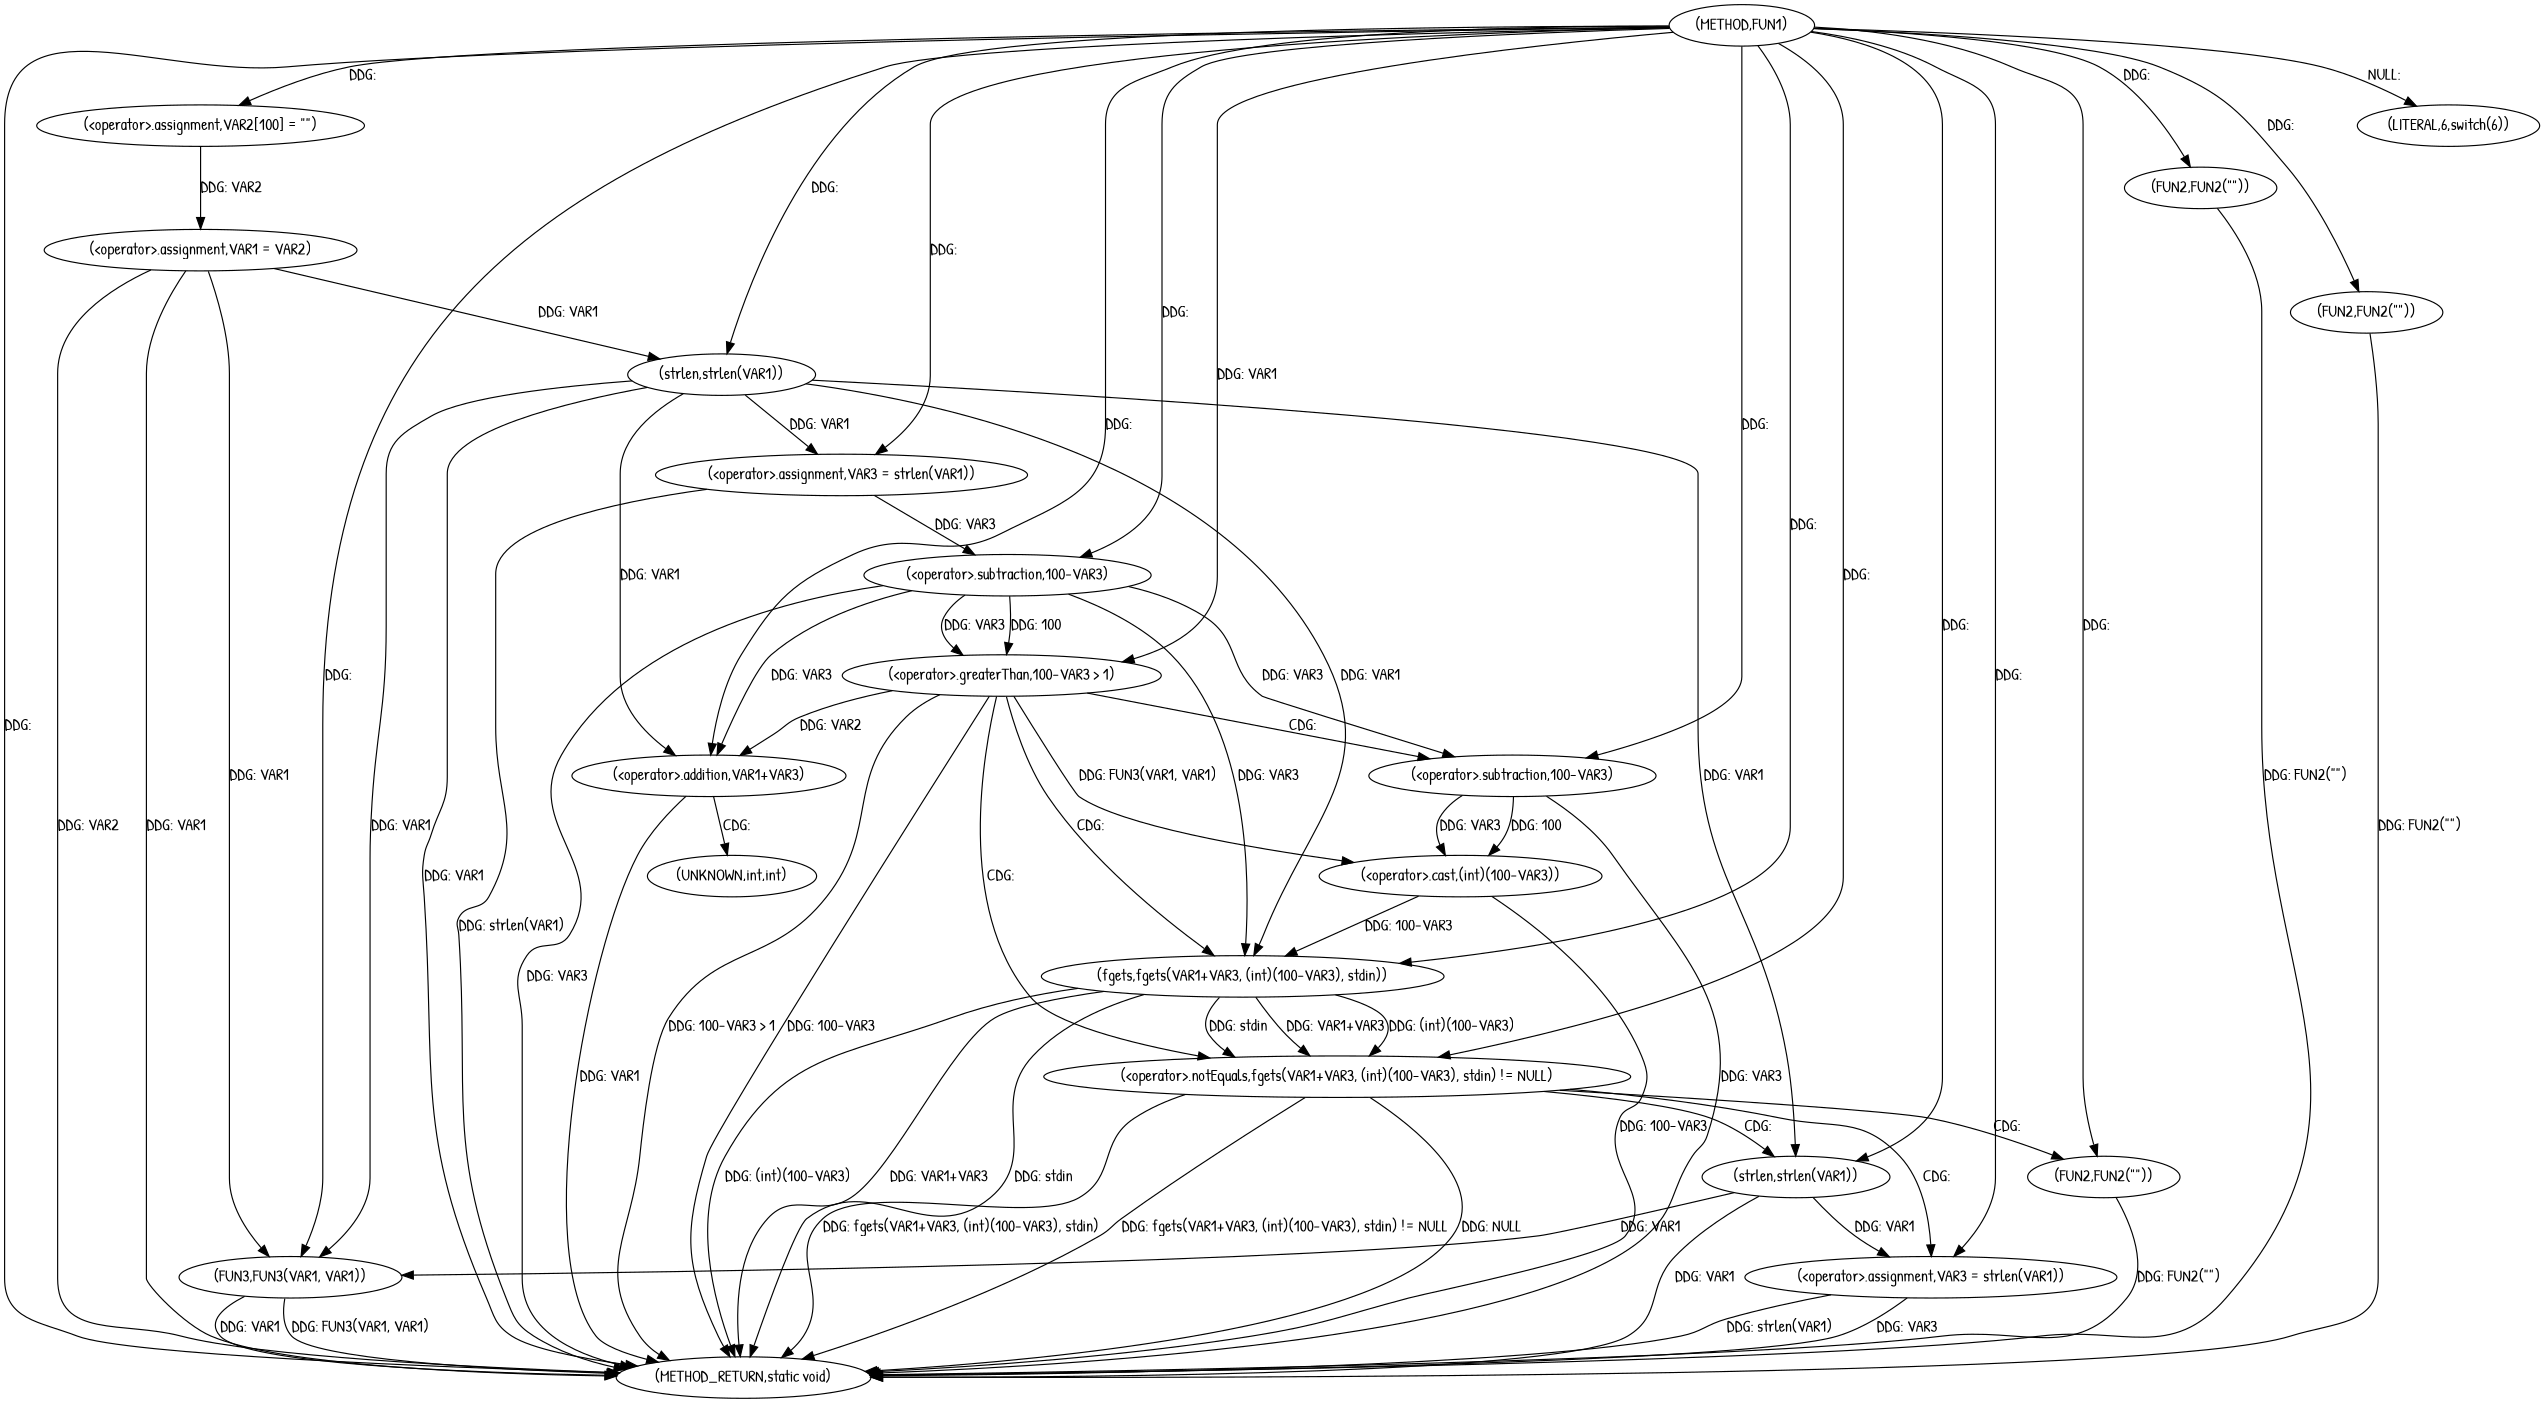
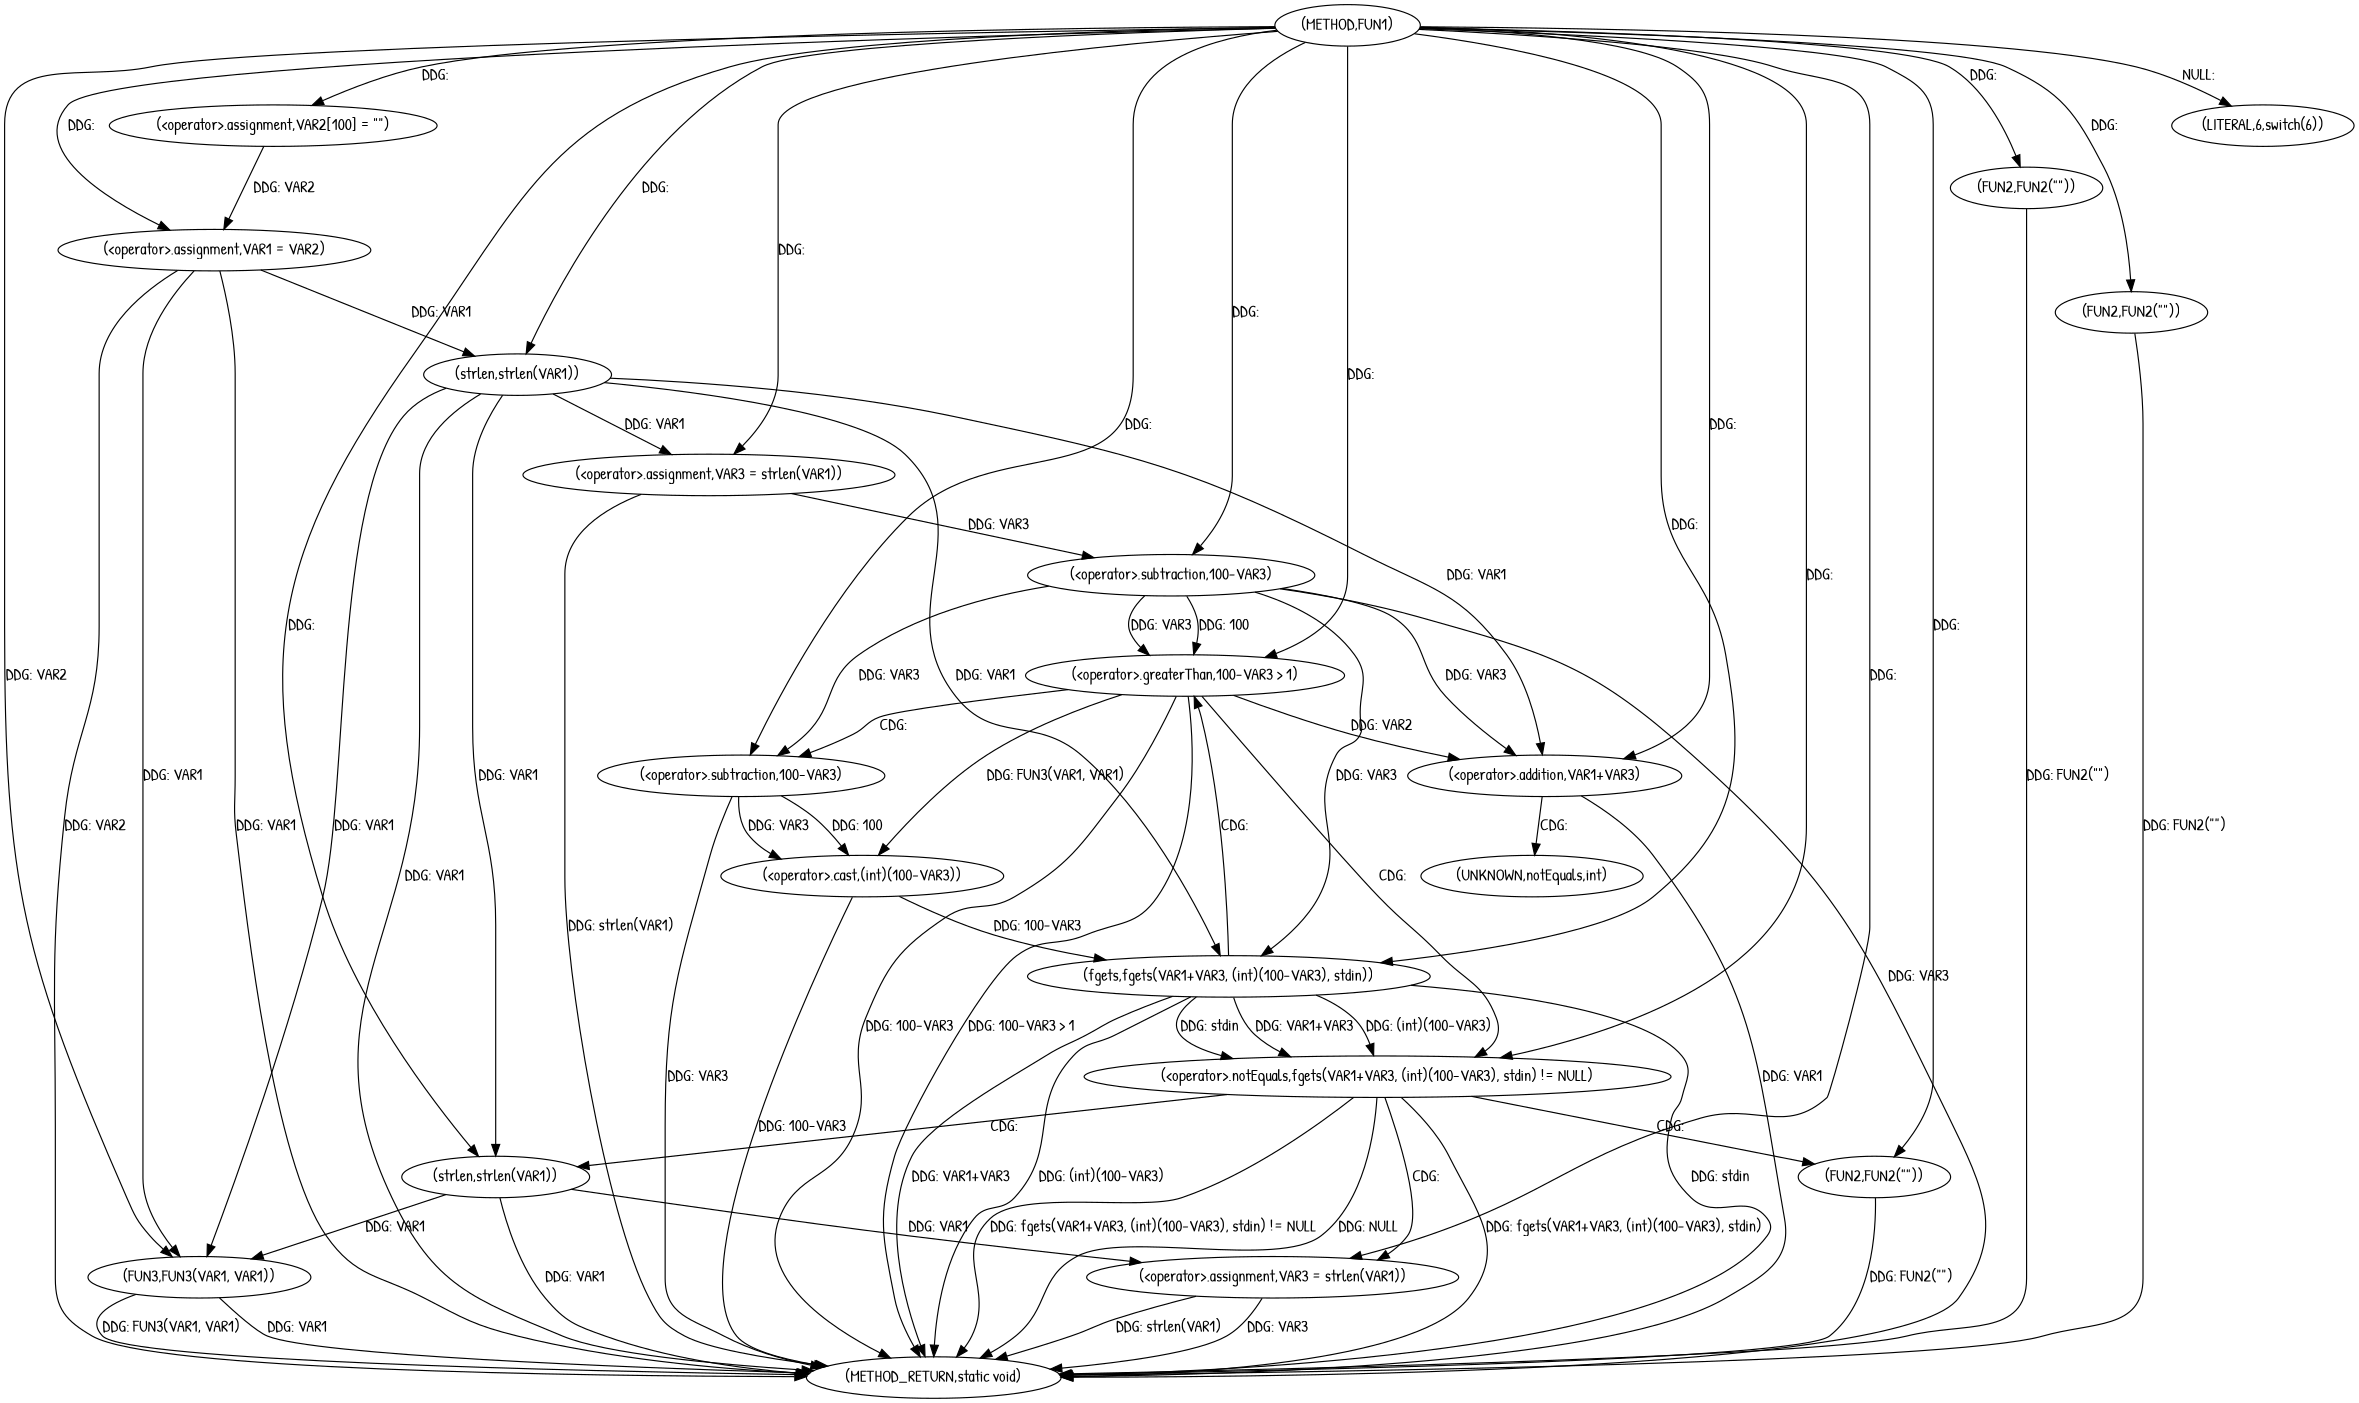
  digraph {
    fontname="Patrick Hand"
    node [fontname="Patrick Hand"]
    edge [fontname="Patrick Hand"]
    n1 [label="(METHOD,FUN1)"]
    n2 [label="(<operator>.assignment,VAR2[100] = \"\")"]
    n3 [label="(<operator>.assignment,VAR1 = VAR2)"]
    n4 [label="(LITERAL,6,switch(6))"]
    n5 [label="(<operator>.assignment,VAR3 = strlen(VAR1))"]
    n6 [label="(strlen,strlen(VAR1))"]
    n7 [label="(<operator>.greaterThan,100-VAR3 > 1)"]
    n8 [label="(<operator>.subtraction,100-VAR3)"]
    n9 [label="(<operator>.notEquals,fgets(VAR1+VAR3, (int)(100-VAR3), stdin) != NULL)"]
    n10 [label="(fgets,fgets(VAR1+VAR3, (int)(100-VAR3), stdin))"]
    n11 [label="(<operator>.addition,VAR1+VAR3)"]
    n12 [label="(<operator>.subtraction,100-VAR3)"]
    n13 [label="(<operator>.assignment,VAR3 = strlen(VAR1))"]
    n14 [label="(strlen,strlen(VAR1))"]
    n15 [label="(FUN2,FUN2(\"\"))"]
    n16 [label="(FUN2,FUN2(\"\"))"]
    n17 [label="(FUN3,FUN3(VAR1, VAR1))"]
    n18 [label="(FUN2,FUN2(\"\"))"]
    n19 [label="(METHOD_RETURN,static void)"]
    n20 [label="(<operator>.cast,(int)(100-VAR3))"]
-   n21 [label="(UNKNOWN,int,int)"]
+   n21 [label="(UNKNOWN,notEquals,int)"]
    n1 -> n2 [label="DDG: "]
-   n1 -> n19 [label="DDG: "]
+   n1 -> n3 [label="DDG: "]
    n1 -> n4 [label="NULL: "]
    n1 -> n5 [label="DDG: "]
    n1 -> n6 [label="DDG: "]
-   n1 -> n7 [label="DDG: VAR1"]
+   n1 -> n7 [label="DDG: "]
    n1 -> n8 [label="DDG: "]
    n1 -> n9 [label="DDG: "]
    n1 -> n10 [label="DDG: "]
    n1 -> n11 [label="DDG: "]
    n1 -> n12 [label="DDG: "]
    n1 -> n13 [label="DDG: "]
    n1 -> n14 [label="DDG: "]
    n1 -> n15 [label="DDG: "]
    n1 -> n16 [label="DDG: "]
-   n1 -> n17 [label="DDG: "]
+   n1 -> n17 [label="DDG: VAR2"]
    n1 -> n18 [label="DDG: "]
    n2 -> n3 [label="DDG: VAR2"]
    n3 -> n6 [label="DDG: VAR1"]
    n3 -> n17 [label="DDG: VAR1"]
    n3 -> n19 [label="DDG: VAR1"]
    n3 -> n19 [label="DDG: VAR2"]
    n5 -> n8 [label="DDG: VAR3"]
    n5 -> n19 [label="DDG: strlen(VAR1)"]
    n6 -> n5 [label="DDG: VAR1"]
    n6 -> n10 [label="DDG: VAR1"]
    n6 -> n11 [label="DDG: VAR1"]
    n6 -> n14 [label="DDG: VAR1"]
    n6 -> n17 [label="DDG: VAR1"]
    n6 -> n19 [label="DDG: VAR1"]
    n7 -> n9 [label="CDG: "]
-   n7 -> n10 [label="CDG: "]
+   n10 -> n7 [label="CDG: "]
    n7 -> n11 [label="DDG: VAR2"]
    n7 -> n12 [label="CDG: "]
    n7 -> n19 [label="DDG: 100-VAR3 > 1"]
    n7 -> n19 [label="DDG: 100-VAR3"]
    n7 -> n20 [label="DDG: FUN3(VAR1, VAR1)"]
    n8 -> n7 [label="DDG: 100"]
    n8 -> n7 [label="DDG: VAR3"]
    n8 -> n10 [label="DDG: VAR3"]
    n8 -> n11 [label="DDG: VAR3"]
    n8 -> n12 [label="DDG: VAR3"]
    n8 -> n19 [label="DDG: VAR3"]
    n9 -> n13 [label="CDG: "]
    n9 -> n14 [label="CDG: "]
    n9 -> n15 [label="CDG: "]
    n9 -> n19 [label="DDG: NULL"]
    n9 -> n19 [label="DDG: fgets(VAR1+VAR3, (int)(100-VAR3), stdin)"]
    n9 -> n19 [label="DDG: fgets(VAR1+VAR3, (int)(100-VAR3), stdin) != NULL"]
    n10 -> n9 [label="DDG: VAR1+VAR3"]
    n10 -> n9 [label="DDG: (int)(100-VAR3)"]
    n10 -> n9 [label="DDG: stdin"]
    n10 -> n19 [label="DDG: (int)(100-VAR3)"]
    n10 -> n19 [label="DDG: VAR1+VAR3"]
    n10 -> n19 [label="DDG: stdin"]
    n11 -> n19 [label="DDG: VAR1"]
    n11 -> n21 [label="CDG: "]
    n12 -> n19 [label="DDG: VAR3"]
    n12 -> n20 [label="DDG: 100"]
    n12 -> n20 [label="DDG: VAR3"]
    n13 -> n19 [label="DDG: VAR3"]
    n13 -> n19 [label="DDG: strlen(VAR1)"]
    n14 -> n13 [label="DDG: VAR1"]
    n14 -> n17 [label="DDG: VAR1"]
    n14 -> n19 [label="DDG: VAR1"]
    n15 -> n19 [label="DDG: FUN2(\"\")"]
    n16 -> n19 [label="DDG: FUN2(\"\")"]
    n17 -> n19 [label="DDG: FUN3(VAR1, VAR1)"]
    n17 -> n19 [label="DDG: VAR1"]
    n18 -> n19 [label="DDG: FUN2(\"\")"]
    n20 -> n10 [label="DDG: 100-VAR3"]
    n20 -> n19 [label="DDG: 100-VAR3"]
  }
